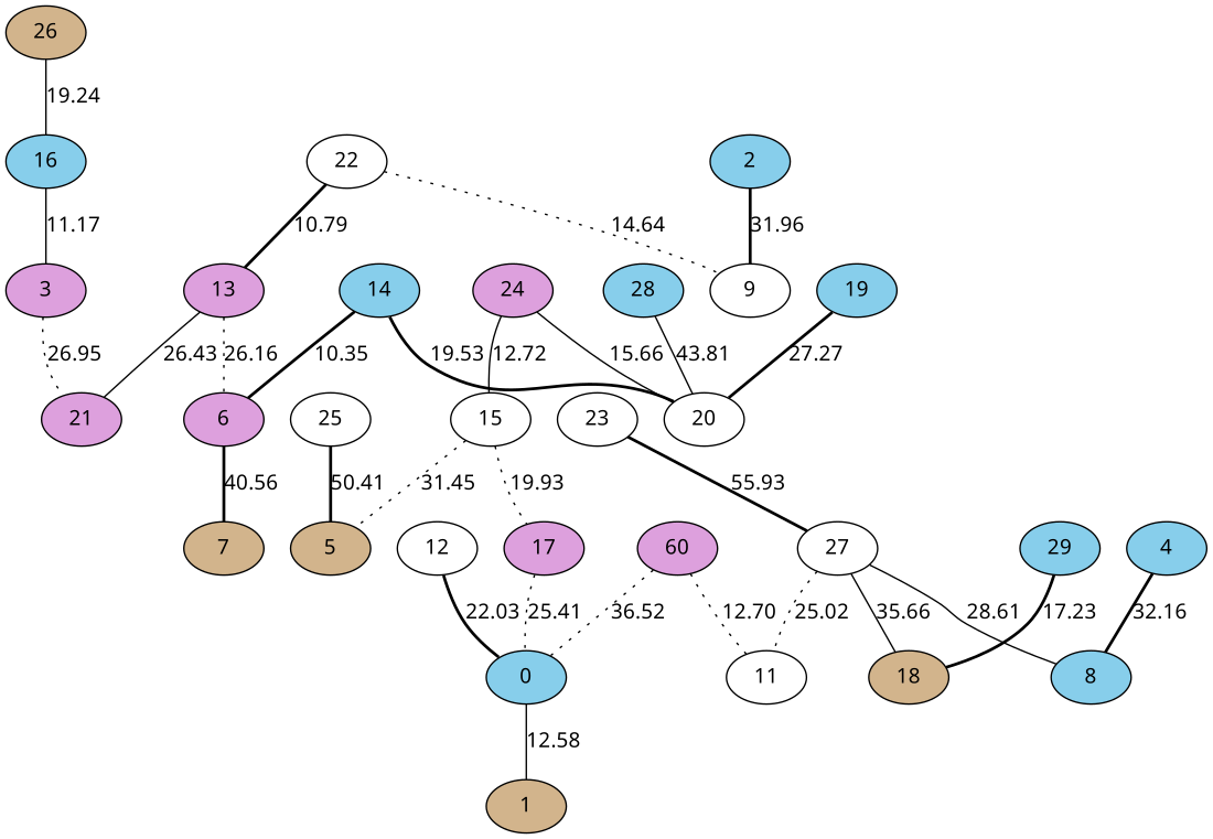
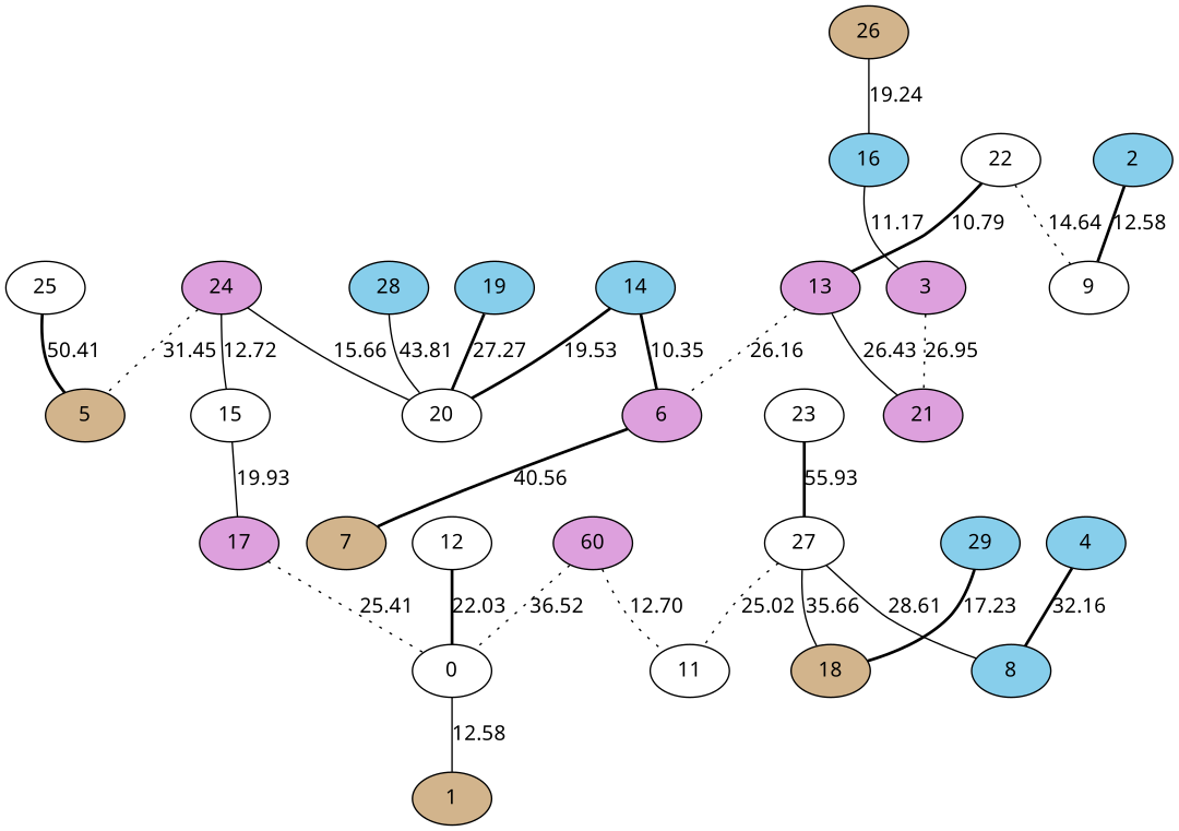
  graph {
    fontname="Noto Sans"
    node [fillcolor=white fontname="Noto Sans" style=filled]
    edge [fontname="Noto Sans" style=bold]
    13 [fillcolor=plum]
    22
    9
    6 [fillcolor=plum]
    21 [fillcolor=plum]
    7 [fillcolor=tan]
    23
    27
    11
    18 [fillcolor=tan]
    8 [fillcolor=skyblue]
    24 [fillcolor=plum]
    20
    15
    5 [fillcolor=tan]
    17 [fillcolor=plum]
-   0 [fillcolor=skyblue]
+   0
    25
    26 [fillcolor=tan]
    16 [fillcolor=skyblue]
    3 [fillcolor=plum]
    28 [fillcolor=skyblue]
    29 [fillcolor=skyblue]
    n24 [fillcolor=plum label=60]
    1 [fillcolor=tan]
    12
    14 [fillcolor=skyblue]
    19 [fillcolor=skyblue]
    2 [fillcolor=skyblue]
    4 [fillcolor=skyblue]
    13 -- 6 [label=26.16 style=dotted]
    13 -- 21 [label=26.43 style=solid]
    22 -- 13 [label=10.79]
    22 -- 9 [label=14.64 style=dotted]
    6 -- 7 [label=40.56]
    23 -- 27 [label=55.93]
    27 -- 11 [label=25.02 style=dotted]
    27 -- 18 [label=35.66 style=solid]
    27 -- 8 [label=28.61 style=solid]
    24 -- 20 [label=15.66 style=solid]
    24 -- 15 [label=12.72 style=solid]
-   15 -- 5 [label=31.45 style=dotted]
-   15 -- 17 [label=19.93 style=dotted]
+   24 -- 5 [label=31.45 style=dotted]
+   15 -- 17 [label=19.93 style=solid]
    17 -- 0 [label=25.41 style=dotted]
    0 -- 1 [label=12.58 style=solid]
    25 -- 5 [label=50.41]
    26 -- 16 [label=19.24 style=solid]
    16 -- 3 [label=11.17 style=solid]
    3 -- 21 [label=26.95 style=dotted]
    28 -- 20 [label=43.81 style=solid]
    29 -- 18 [label=17.23]
    n24 -- 11 [label=12.70 style=dotted]
    n24 -- 0 [label=36.52 style=dotted]
    12 -- 0 [label=22.03]
    14 -- 6 [label=10.35]
    14 -- 20 [label=19.53]
    19 -- 20 [label=27.27]
-   2 -- 9 [label=31.96]
+   2 -- 9 [label=12.58]
    4 -- 8 [label=32.16]
  }
